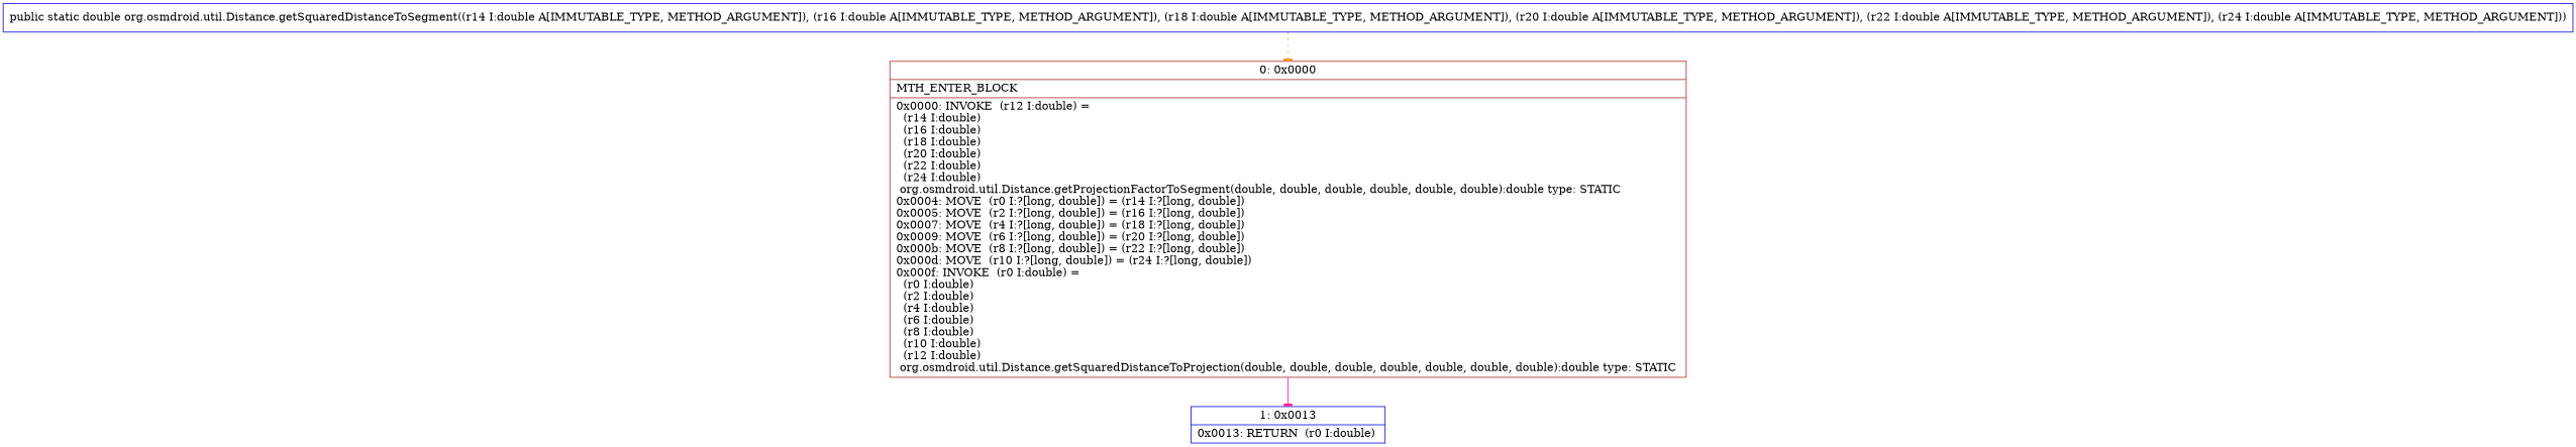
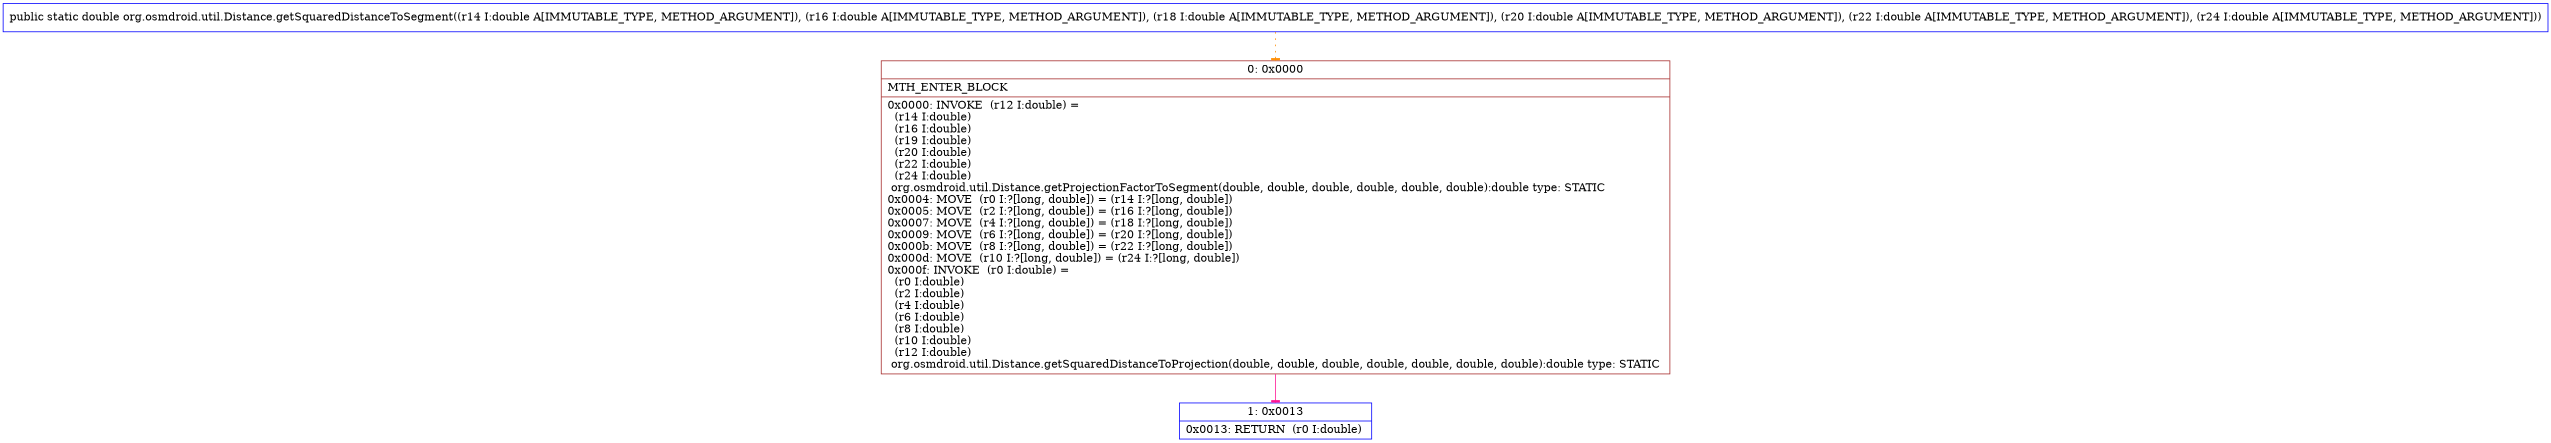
  digraph {
    node [shape=record color=blue]
    edge [arrowhead=tee]
-   n1 [label="{0\:\ 0x0000|MTH_ENTER_BLOCK\l|0x0000: INVOKE  (r12 I:double) = \l  (r14 I:double)\l  (r16 I:double)\l  (r18 I:double)\l  (r20 I:double)\l  (r22 I:double)\l  (r24 I:double)\l org.osmdroid.util.Distance.getProjectionFactorToSegment(double, double, double, double, double, double):double type: STATIC \l0x0004: MOVE  (r0 I:?[long, double]) = (r14 I:?[long, double]) \l0x0005: MOVE  (r2 I:?[long, double]) = (r16 I:?[long, double]) \l0x0007: MOVE  (r4 I:?[long, double]) = (r18 I:?[long, double]) \l0x0009: MOVE  (r6 I:?[long, double]) = (r20 I:?[long, double]) \l0x000b: MOVE  (r8 I:?[long, double]) = (r22 I:?[long, double]) \l0x000d: MOVE  (r10 I:?[long, double]) = (r24 I:?[long, double]) \l0x000f: INVOKE  (r0 I:double) = \l  (r0 I:double)\l  (r2 I:double)\l  (r4 I:double)\l  (r6 I:double)\l  (r8 I:double)\l  (r10 I:double)\l  (r12 I:double)\l org.osmdroid.util.Distance.getSquaredDistanceToProjection(double, double, double, double, double, double, double):double type: STATIC \l}" color=brown]
+   n1 [label="{0\:\ 0x0000|MTH_ENTER_BLOCK\l|0x0000: INVOKE  (r12 I:double) = \l  (r14 I:double)\l  (r16 I:double)\l  (r19 I:double)\l  (r20 I:double)\l  (r22 I:double)\l  (r24 I:double)\l org.osmdroid.util.Distance.getProjectionFactorToSegment(double, double, double, double, double, double):double type: STATIC \l0x0004: MOVE  (r0 I:?[long, double]) = (r14 I:?[long, double]) \l0x0005: MOVE  (r2 I:?[long, double]) = (r16 I:?[long, double]) \l0x0007: MOVE  (r4 I:?[long, double]) = (r18 I:?[long, double]) \l0x0009: MOVE  (r6 I:?[long, double]) = (r20 I:?[long, double]) \l0x000b: MOVE  (r8 I:?[long, double]) = (r22 I:?[long, double]) \l0x000d: MOVE  (r10 I:?[long, double]) = (r24 I:?[long, double]) \l0x000f: INVOKE  (r0 I:double) = \l  (r0 I:double)\l  (r2 I:double)\l  (r4 I:double)\l  (r6 I:double)\l  (r8 I:double)\l  (r10 I:double)\l  (r12 I:double)\l org.osmdroid.util.Distance.getSquaredDistanceToProjection(double, double, double, double, double, double, double):double type: STATIC \l}" color=brown]
    n2 [label="{1\:\ 0x0013|0x0013: RETURN  (r0 I:double) \l}"]
    n3 [label="{public static double org.osmdroid.util.Distance.getSquaredDistanceToSegment((r14 I:double A[IMMUTABLE_TYPE, METHOD_ARGUMENT]), (r16 I:double A[IMMUTABLE_TYPE, METHOD_ARGUMENT]), (r18 I:double A[IMMUTABLE_TYPE, METHOD_ARGUMENT]), (r20 I:double A[IMMUTABLE_TYPE, METHOD_ARGUMENT]), (r22 I:double A[IMMUTABLE_TYPE, METHOD_ARGUMENT]), (r24 I:double A[IMMUTABLE_TYPE, METHOD_ARGUMENT])) }"]
    n1 -> n2 [color=deeppink style=solid]
    n3 -> n1 [color=darkorange style=dotted]
  }
